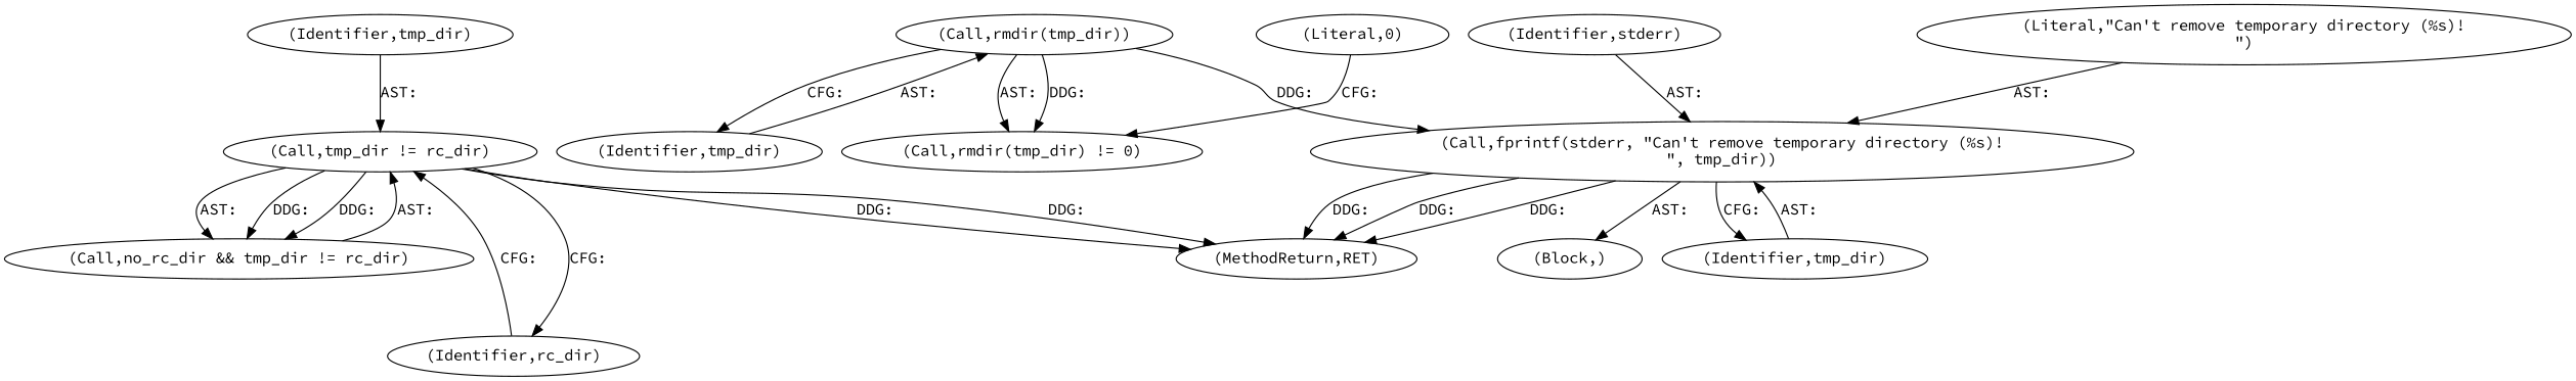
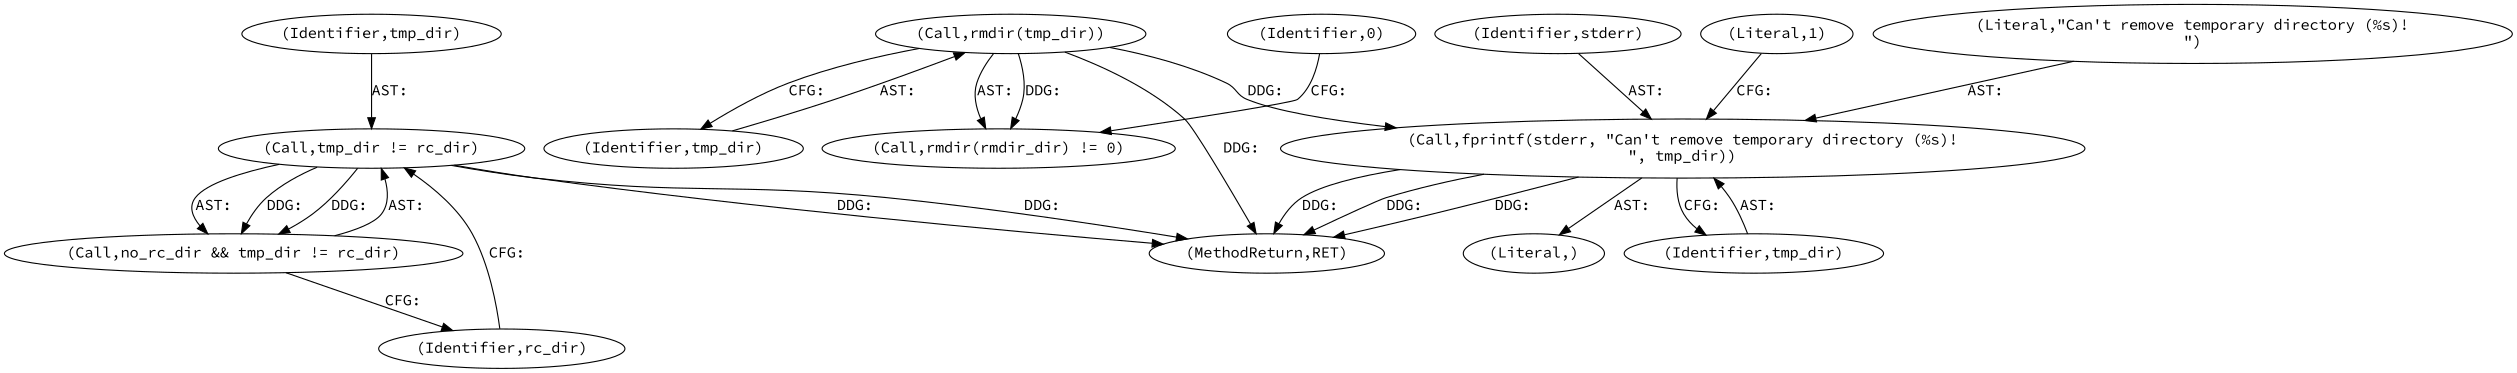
  digraph {
    fontname="Source Code Pro"
    node [fontname="Source Code Pro"]
    edge [fontname="Source Code Pro"]
    n1 [label="(Call,fprintf(stderr, \"Can't remove temporary directory (%s)!\n\", tmp_dir))"]
-   n2 [label="(Block,)"]
+   n2 [label="(Literal,)"]
    n3 [label="(MethodReturn,RET)"]
    n4 [label="(Identifier,tmp_dir)"]
    n5 [label="(Call,rmdir(tmp_dir))"]
    n6 [label="(Identifier,tmp_dir)"]
-   n7 [label="(Call,rmdir(tmp_dir) != 0)"]
+   n7 [label="(Call,rmdir(rmdir_dir) != 0)"]
    n8 [label="(Call,tmp_dir != rc_dir)"]
    n9 [label="(Identifier,rc_dir)"]
    n10 [label="(Call,no_rc_dir && tmp_dir != rc_dir)"]
    n11 [label="(Literal,\"Can't remove temporary directory (%s)!\n\")"]
    n12 [label="(Identifier,stderr)"]
    n13 [label="(Identifier,tmp_dir)"]
-   n15 [label="(Literal,0)"]
+   n14 [label="(Literal,1)"]
+   n15 [label="(Identifier,0)"]
    n1 -> n2 [label="AST: "]
    n1 -> n3 [label="DDG: "]
    n1 -> n3 [label="DDG: "]
    n1 -> n3 [label="DDG: "]
    n1 -> n4 [label="CFG: "]
    n4 -> n1 [label="AST: "]
    n5 -> n1 [label="DDG: "]
+   n5 -> n3 [label="DDG: "]
    n5 -> n6 [label="CFG: "]
    n5 -> n7 [label="AST: "]
    n5 -> n7 [label="DDG: "]
    n6 -> n5 [label="AST: "]
    n8 -> n3 [label="DDG: "]
    n8 -> n3 [label="DDG: "]
-   n8 -> n9 [label="CFG: "]
+   n10 -> n9 [label="CFG: "]
    n8 -> n10 [label="AST: "]
    n8 -> n10 [label="DDG: "]
    n8 -> n10 [label="DDG: "]
    n9 -> n8 [label="CFG: "]
    n10 -> n8 [label="AST: "]
    n11 -> n1 [label="AST: "]
    n12 -> n1 [label="AST: "]
    n13 -> n8 [label="AST: "]
+   n14 -> n1 [label="CFG: "]
    n15 -> n7 [label="CFG: "]
  }
